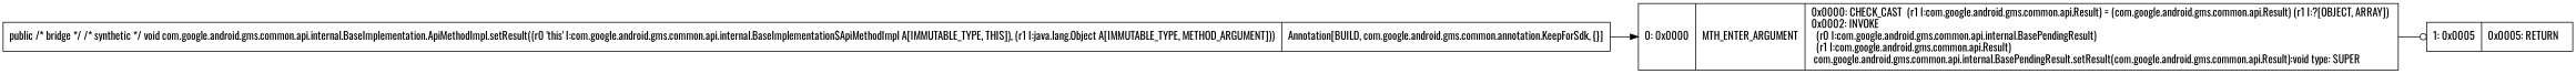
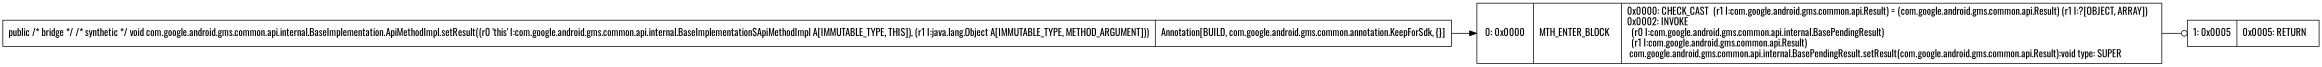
  digraph {
    rankdir=LR
    fontname=Oswald
    node [shape=record fontname=Oswald]
    edge [fontname=Oswald]
-   n1 [label="{0\:\ 0x0000|MTH_ENTER_ARGUMENT\l|0x0000: CHECK_CAST  (r1 I:com.google.android.gms.common.api.Result) = (com.google.android.gms.common.api.Result) (r1 I:?[OBJECT, ARRAY]) \l0x0002: INVOKE  \l  (r0 I:com.google.android.gms.common.api.internal.BasePendingResult)\l  (r1 I:com.google.android.gms.common.api.Result)\l com.google.android.gms.common.api.internal.BasePendingResult.setResult(com.google.android.gms.common.api.Result):void type: SUPER \l}"]
+   n1 [label="{0\:\ 0x0000|MTH_ENTER_BLOCK\l|0x0000: CHECK_CAST  (r1 I:com.google.android.gms.common.api.Result) = (com.google.android.gms.common.api.Result) (r1 I:?[OBJECT, ARRAY]) \l0x0002: INVOKE  \l  (r0 I:com.google.android.gms.common.api.internal.BasePendingResult)\l  (r1 I:com.google.android.gms.common.api.Result)\l com.google.android.gms.common.api.internal.BasePendingResult.setResult(com.google.android.gms.common.api.Result):void type: SUPER \l}"]
    n2 [label="{1\:\ 0x0005|0x0005: RETURN   \l}"]
    n3 [label="{public \/* bridge *\/ \/* synthetic *\/ void com.google.android.gms.common.api.internal.BaseImplementation.ApiMethodImpl.setResult((r0 'this' I:com.google.android.gms.common.api.internal.BaseImplementation$ApiMethodImpl A[IMMUTABLE_TYPE, THIS]), (r1 I:java.lang.Object A[IMMUTABLE_TYPE, METHOD_ARGUMENT]))  | Annotation[BUILD, com.google.android.gms.common.annotation.KeepForSdk, \{\}]\l}"]
    n1 -> n2 [arrowhead=odot]
    n3 -> n1 [arrowhead=normal]
  }
